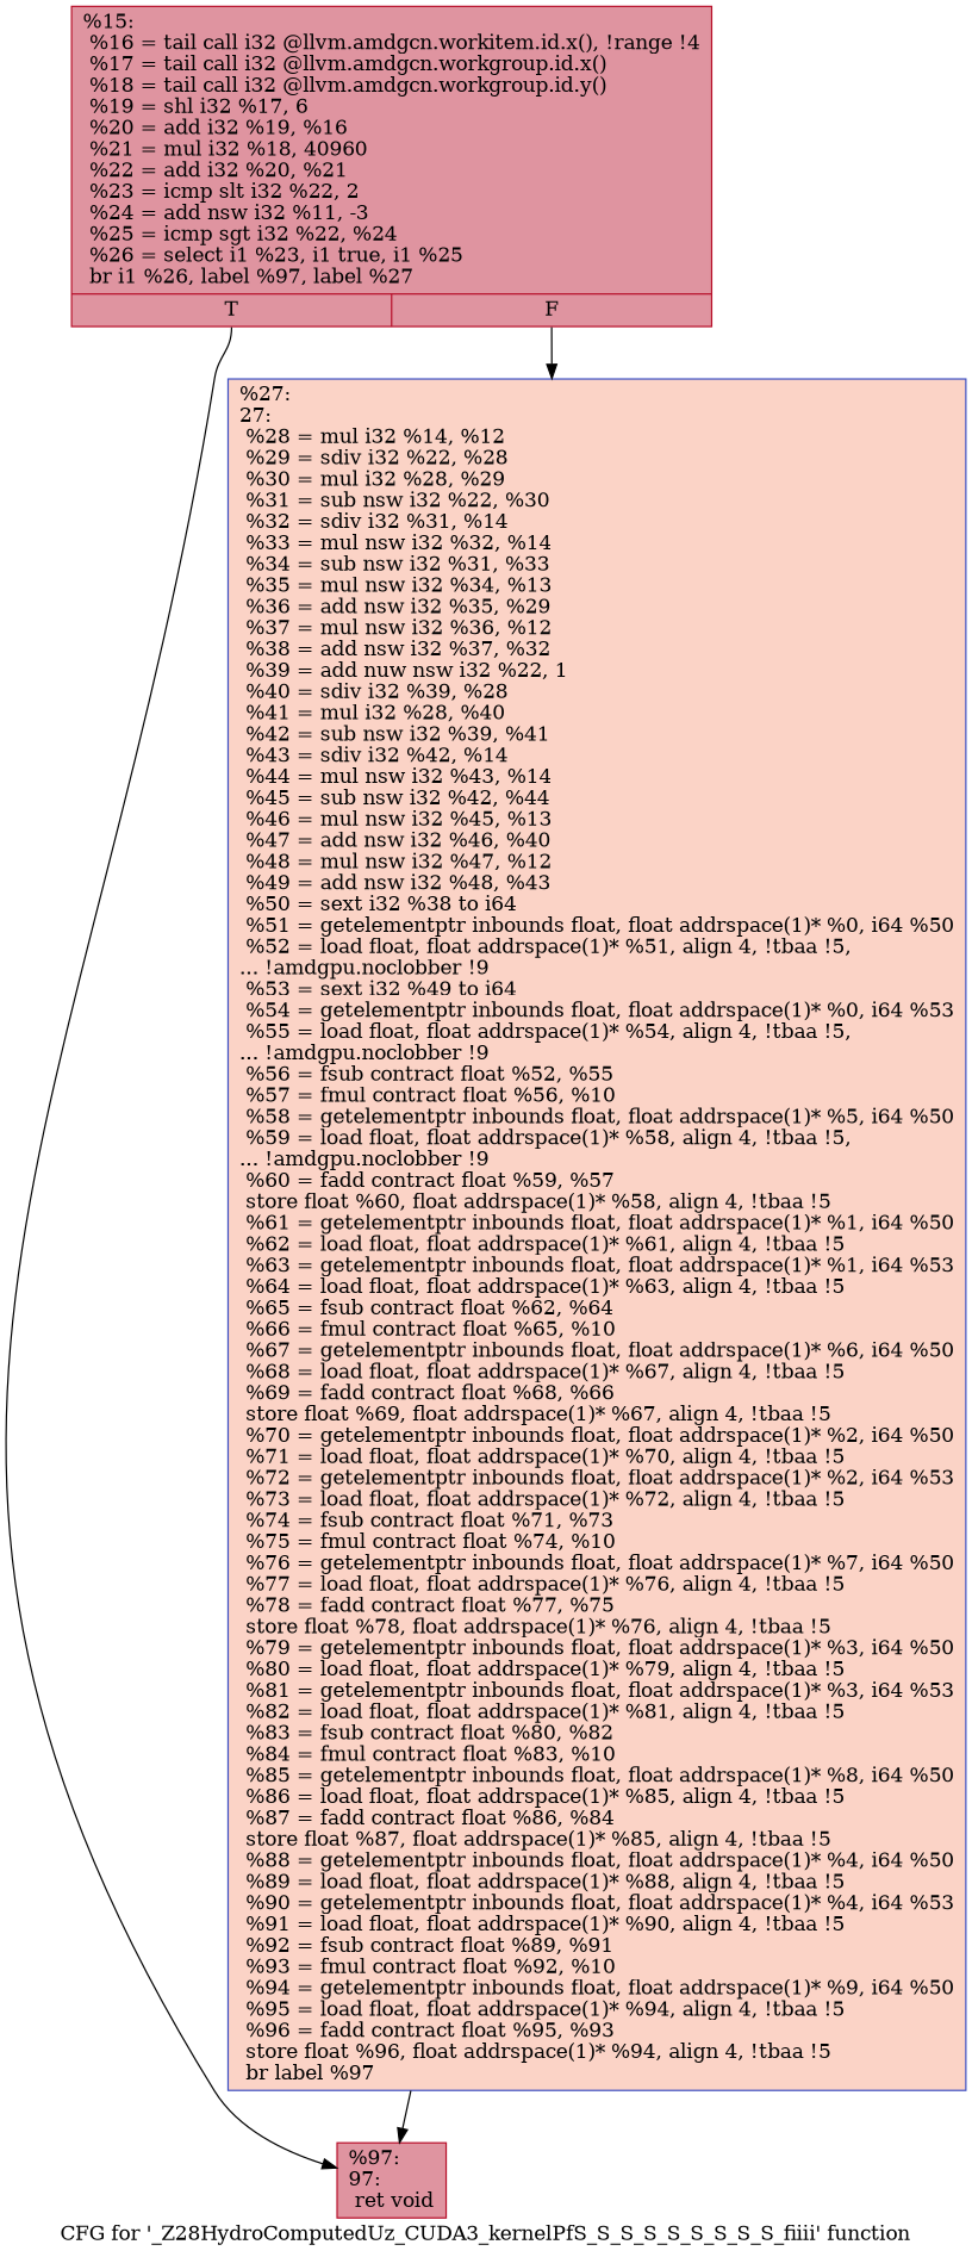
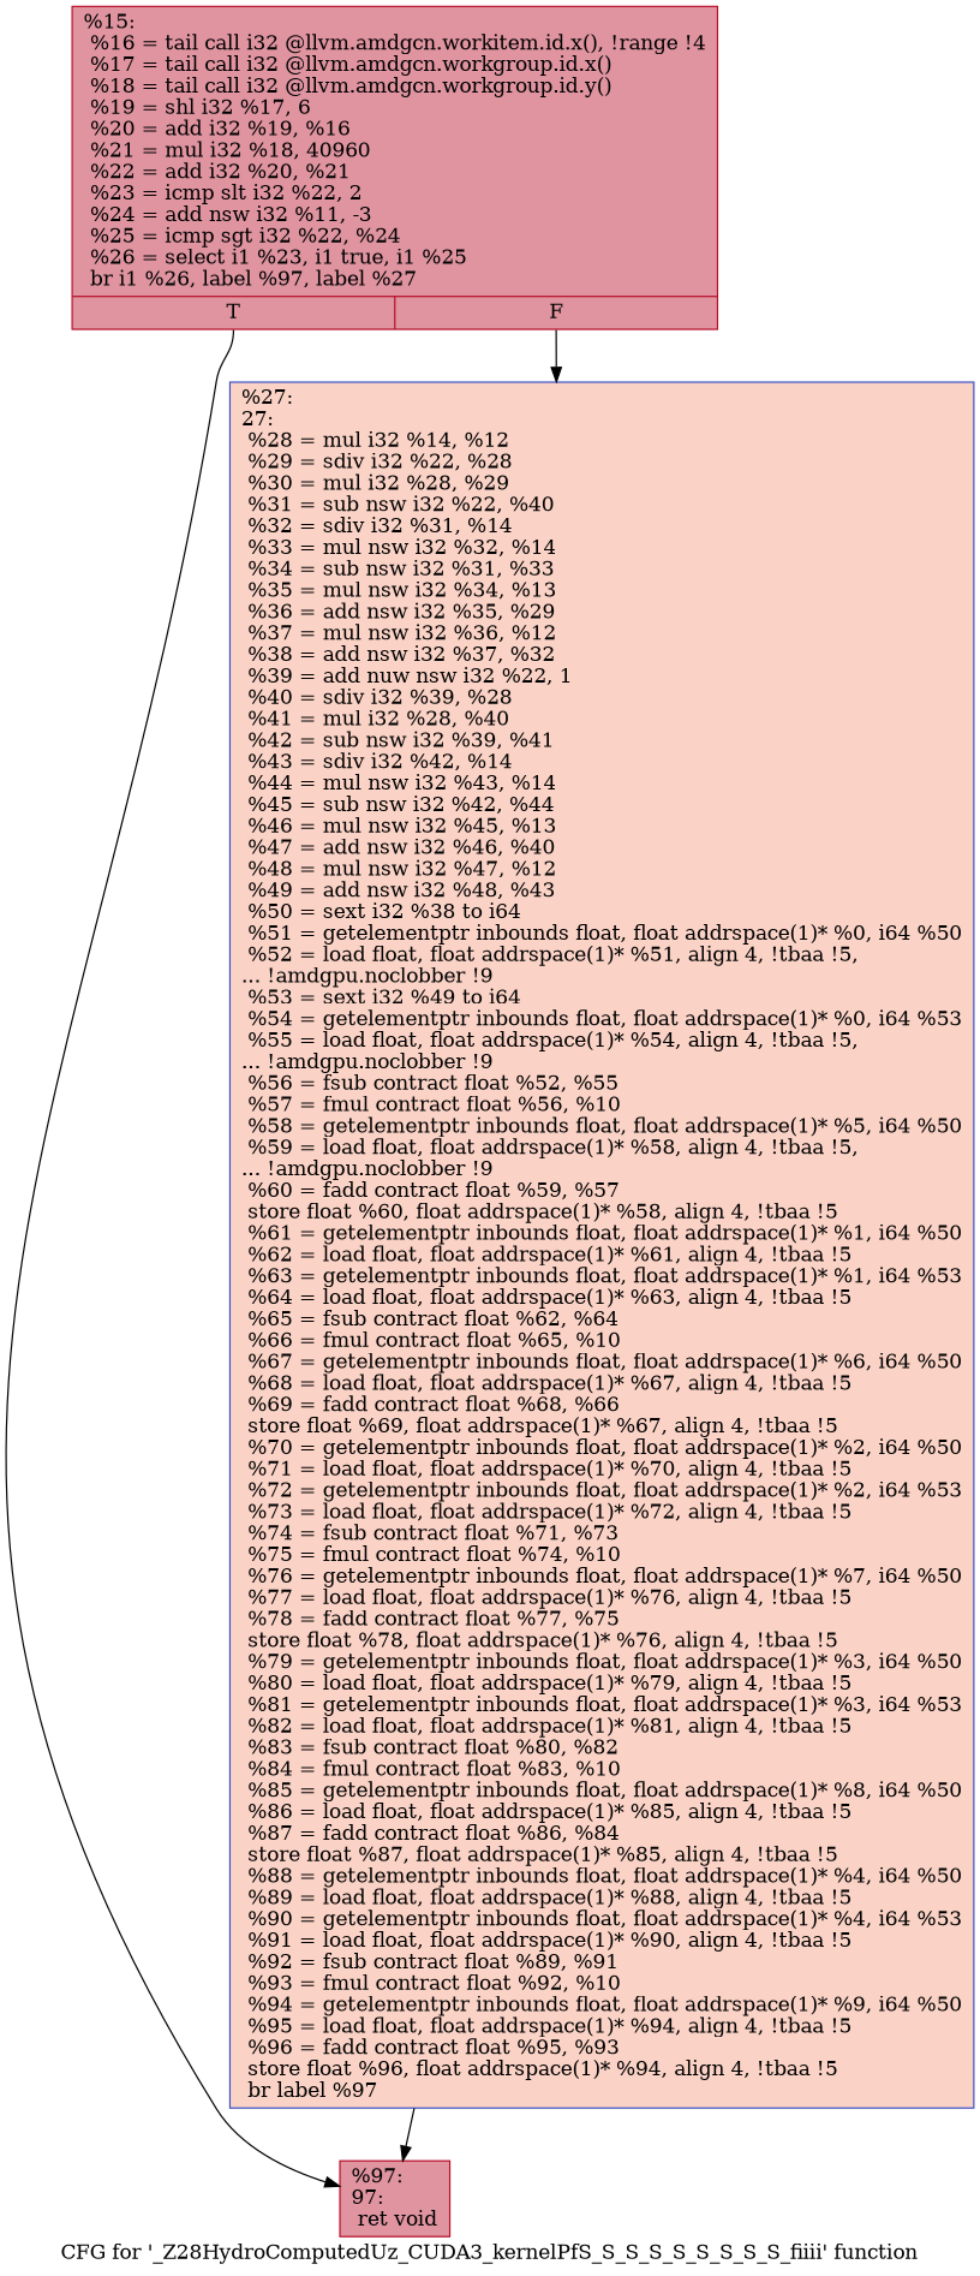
  digraph {
    label="CFG for '_Z28HydroComputedUz_CUDA3_kernelPfS_S_S_S_S_S_S_S_S_fiiii' function"
    node [color="#b70d28ff" fillcolor="#b70d2870" shape=record style=filled]
    n1 [label="{%15:\l  %16 = tail call i32 @llvm.amdgcn.workitem.id.x(), !range !4\l  %17 = tail call i32 @llvm.amdgcn.workgroup.id.x()\l  %18 = tail call i32 @llvm.amdgcn.workgroup.id.y()\l  %19 = shl i32 %17, 6\l  %20 = add i32 %19, %16\l  %21 = mul i32 %18, 40960\l  %22 = add i32 %20, %21\l  %23 = icmp slt i32 %22, 2\l  %24 = add nsw i32 %11, -3\l  %25 = icmp sgt i32 %22, %24\l  %26 = select i1 %23, i1 true, i1 %25\l  br i1 %26, label %97, label %27\l|{<s0>T|<s1>F}}"]
    n2 [label="{%97:\l97:                                               \l  ret void\l}"]
-   n3 [color="#3d50c3ff" fillcolor="#f59c7d70" label="{%27:\l27:                                               \l  %28 = mul i32 %14, %12\l  %29 = sdiv i32 %22, %28\l  %30 = mul i32 %28, %29\l  %31 = sub nsw i32 %22, %30\l  %32 = sdiv i32 %31, %14\l  %33 = mul nsw i32 %32, %14\l  %34 = sub nsw i32 %31, %33\l  %35 = mul nsw i32 %34, %13\l  %36 = add nsw i32 %35, %29\l  %37 = mul nsw i32 %36, %12\l  %38 = add nsw i32 %37, %32\l  %39 = add nuw nsw i32 %22, 1\l  %40 = sdiv i32 %39, %28\l  %41 = mul i32 %28, %40\l  %42 = sub nsw i32 %39, %41\l  %43 = sdiv i32 %42, %14\l  %44 = mul nsw i32 %43, %14\l  %45 = sub nsw i32 %42, %44\l  %46 = mul nsw i32 %45, %13\l  %47 = add nsw i32 %46, %40\l  %48 = mul nsw i32 %47, %12\l  %49 = add nsw i32 %48, %43\l  %50 = sext i32 %38 to i64\l  %51 = getelementptr inbounds float, float addrspace(1)* %0, i64 %50\l  %52 = load float, float addrspace(1)* %51, align 4, !tbaa !5,\l... !amdgpu.noclobber !9\l  %53 = sext i32 %49 to i64\l  %54 = getelementptr inbounds float, float addrspace(1)* %0, i64 %53\l  %55 = load float, float addrspace(1)* %54, align 4, !tbaa !5,\l... !amdgpu.noclobber !9\l  %56 = fsub contract float %52, %55\l  %57 = fmul contract float %56, %10\l  %58 = getelementptr inbounds float, float addrspace(1)* %5, i64 %50\l  %59 = load float, float addrspace(1)* %58, align 4, !tbaa !5,\l... !amdgpu.noclobber !9\l  %60 = fadd contract float %59, %57\l  store float %60, float addrspace(1)* %58, align 4, !tbaa !5\l  %61 = getelementptr inbounds float, float addrspace(1)* %1, i64 %50\l  %62 = load float, float addrspace(1)* %61, align 4, !tbaa !5\l  %63 = getelementptr inbounds float, float addrspace(1)* %1, i64 %53\l  %64 = load float, float addrspace(1)* %63, align 4, !tbaa !5\l  %65 = fsub contract float %62, %64\l  %66 = fmul contract float %65, %10\l  %67 = getelementptr inbounds float, float addrspace(1)* %6, i64 %50\l  %68 = load float, float addrspace(1)* %67, align 4, !tbaa !5\l  %69 = fadd contract float %68, %66\l  store float %69, float addrspace(1)* %67, align 4, !tbaa !5\l  %70 = getelementptr inbounds float, float addrspace(1)* %2, i64 %50\l  %71 = load float, float addrspace(1)* %70, align 4, !tbaa !5\l  %72 = getelementptr inbounds float, float addrspace(1)* %2, i64 %53\l  %73 = load float, float addrspace(1)* %72, align 4, !tbaa !5\l  %74 = fsub contract float %71, %73\l  %75 = fmul contract float %74, %10\l  %76 = getelementptr inbounds float, float addrspace(1)* %7, i64 %50\l  %77 = load float, float addrspace(1)* %76, align 4, !tbaa !5\l  %78 = fadd contract float %77, %75\l  store float %78, float addrspace(1)* %76, align 4, !tbaa !5\l  %79 = getelementptr inbounds float, float addrspace(1)* %3, i64 %50\l  %80 = load float, float addrspace(1)* %79, align 4, !tbaa !5\l  %81 = getelementptr inbounds float, float addrspace(1)* %3, i64 %53\l  %82 = load float, float addrspace(1)* %81, align 4, !tbaa !5\l  %83 = fsub contract float %80, %82\l  %84 = fmul contract float %83, %10\l  %85 = getelementptr inbounds float, float addrspace(1)* %8, i64 %50\l  %86 = load float, float addrspace(1)* %85, align 4, !tbaa !5\l  %87 = fadd contract float %86, %84\l  store float %87, float addrspace(1)* %85, align 4, !tbaa !5\l  %88 = getelementptr inbounds float, float addrspace(1)* %4, i64 %50\l  %89 = load float, float addrspace(1)* %88, align 4, !tbaa !5\l  %90 = getelementptr inbounds float, float addrspace(1)* %4, i64 %53\l  %91 = load float, float addrspace(1)* %90, align 4, !tbaa !5\l  %92 = fsub contract float %89, %91\l  %93 = fmul contract float %92, %10\l  %94 = getelementptr inbounds float, float addrspace(1)* %9, i64 %50\l  %95 = load float, float addrspace(1)* %94, align 4, !tbaa !5\l  %96 = fadd contract float %95, %93\l  store float %96, float addrspace(1)* %94, align 4, !tbaa !5\l  br label %97\l}"]
+   n3 [color="#3d50c3ff" fillcolor="#f59c7d70" label="{%27:\l27:                                               \l  %28 = mul i32 %14, %12\l  %29 = sdiv i32 %22, %28\l  %30 = mul i32 %28, %29\l  %31 = sub nsw i32 %22, %40\l  %32 = sdiv i32 %31, %14\l  %33 = mul nsw i32 %32, %14\l  %34 = sub nsw i32 %31, %33\l  %35 = mul nsw i32 %34, %13\l  %36 = add nsw i32 %35, %29\l  %37 = mul nsw i32 %36, %12\l  %38 = add nsw i32 %37, %32\l  %39 = add nuw nsw i32 %22, 1\l  %40 = sdiv i32 %39, %28\l  %41 = mul i32 %28, %40\l  %42 = sub nsw i32 %39, %41\l  %43 = sdiv i32 %42, %14\l  %44 = mul nsw i32 %43, %14\l  %45 = sub nsw i32 %42, %44\l  %46 = mul nsw i32 %45, %13\l  %47 = add nsw i32 %46, %40\l  %48 = mul nsw i32 %47, %12\l  %49 = add nsw i32 %48, %43\l  %50 = sext i32 %38 to i64\l  %51 = getelementptr inbounds float, float addrspace(1)* %0, i64 %50\l  %52 = load float, float addrspace(1)* %51, align 4, !tbaa !5,\l... !amdgpu.noclobber !9\l  %53 = sext i32 %49 to i64\l  %54 = getelementptr inbounds float, float addrspace(1)* %0, i64 %53\l  %55 = load float, float addrspace(1)* %54, align 4, !tbaa !5,\l... !amdgpu.noclobber !9\l  %56 = fsub contract float %52, %55\l  %57 = fmul contract float %56, %10\l  %58 = getelementptr inbounds float, float addrspace(1)* %5, i64 %50\l  %59 = load float, float addrspace(1)* %58, align 4, !tbaa !5,\l... !amdgpu.noclobber !9\l  %60 = fadd contract float %59, %57\l  store float %60, float addrspace(1)* %58, align 4, !tbaa !5\l  %61 = getelementptr inbounds float, float addrspace(1)* %1, i64 %50\l  %62 = load float, float addrspace(1)* %61, align 4, !tbaa !5\l  %63 = getelementptr inbounds float, float addrspace(1)* %1, i64 %53\l  %64 = load float, float addrspace(1)* %63, align 4, !tbaa !5\l  %65 = fsub contract float %62, %64\l  %66 = fmul contract float %65, %10\l  %67 = getelementptr inbounds float, float addrspace(1)* %6, i64 %50\l  %68 = load float, float addrspace(1)* %67, align 4, !tbaa !5\l  %69 = fadd contract float %68, %66\l  store float %69, float addrspace(1)* %67, align 4, !tbaa !5\l  %70 = getelementptr inbounds float, float addrspace(1)* %2, i64 %50\l  %71 = load float, float addrspace(1)* %70, align 4, !tbaa !5\l  %72 = getelementptr inbounds float, float addrspace(1)* %2, i64 %53\l  %73 = load float, float addrspace(1)* %72, align 4, !tbaa !5\l  %74 = fsub contract float %71, %73\l  %75 = fmul contract float %74, %10\l  %76 = getelementptr inbounds float, float addrspace(1)* %7, i64 %50\l  %77 = load float, float addrspace(1)* %76, align 4, !tbaa !5\l  %78 = fadd contract float %77, %75\l  store float %78, float addrspace(1)* %76, align 4, !tbaa !5\l  %79 = getelementptr inbounds float, float addrspace(1)* %3, i64 %50\l  %80 = load float, float addrspace(1)* %79, align 4, !tbaa !5\l  %81 = getelementptr inbounds float, float addrspace(1)* %3, i64 %53\l  %82 = load float, float addrspace(1)* %81, align 4, !tbaa !5\l  %83 = fsub contract float %80, %82\l  %84 = fmul contract float %83, %10\l  %85 = getelementptr inbounds float, float addrspace(1)* %8, i64 %50\l  %86 = load float, float addrspace(1)* %85, align 4, !tbaa !5\l  %87 = fadd contract float %86, %84\l  store float %87, float addrspace(1)* %85, align 4, !tbaa !5\l  %88 = getelementptr inbounds float, float addrspace(1)* %4, i64 %50\l  %89 = load float, float addrspace(1)* %88, align 4, !tbaa !5\l  %90 = getelementptr inbounds float, float addrspace(1)* %4, i64 %53\l  %91 = load float, float addrspace(1)* %90, align 4, !tbaa !5\l  %92 = fsub contract float %89, %91\l  %93 = fmul contract float %92, %10\l  %94 = getelementptr inbounds float, float addrspace(1)* %9, i64 %50\l  %95 = load float, float addrspace(1)* %94, align 4, !tbaa !5\l  %96 = fadd contract float %95, %93\l  store float %96, float addrspace(1)* %94, align 4, !tbaa !5\l  br label %97\l}"]
    n1 -> n2 [tailport=s0]
    n1 -> n3 [tailport=s1]
    n3 -> n2
  }
